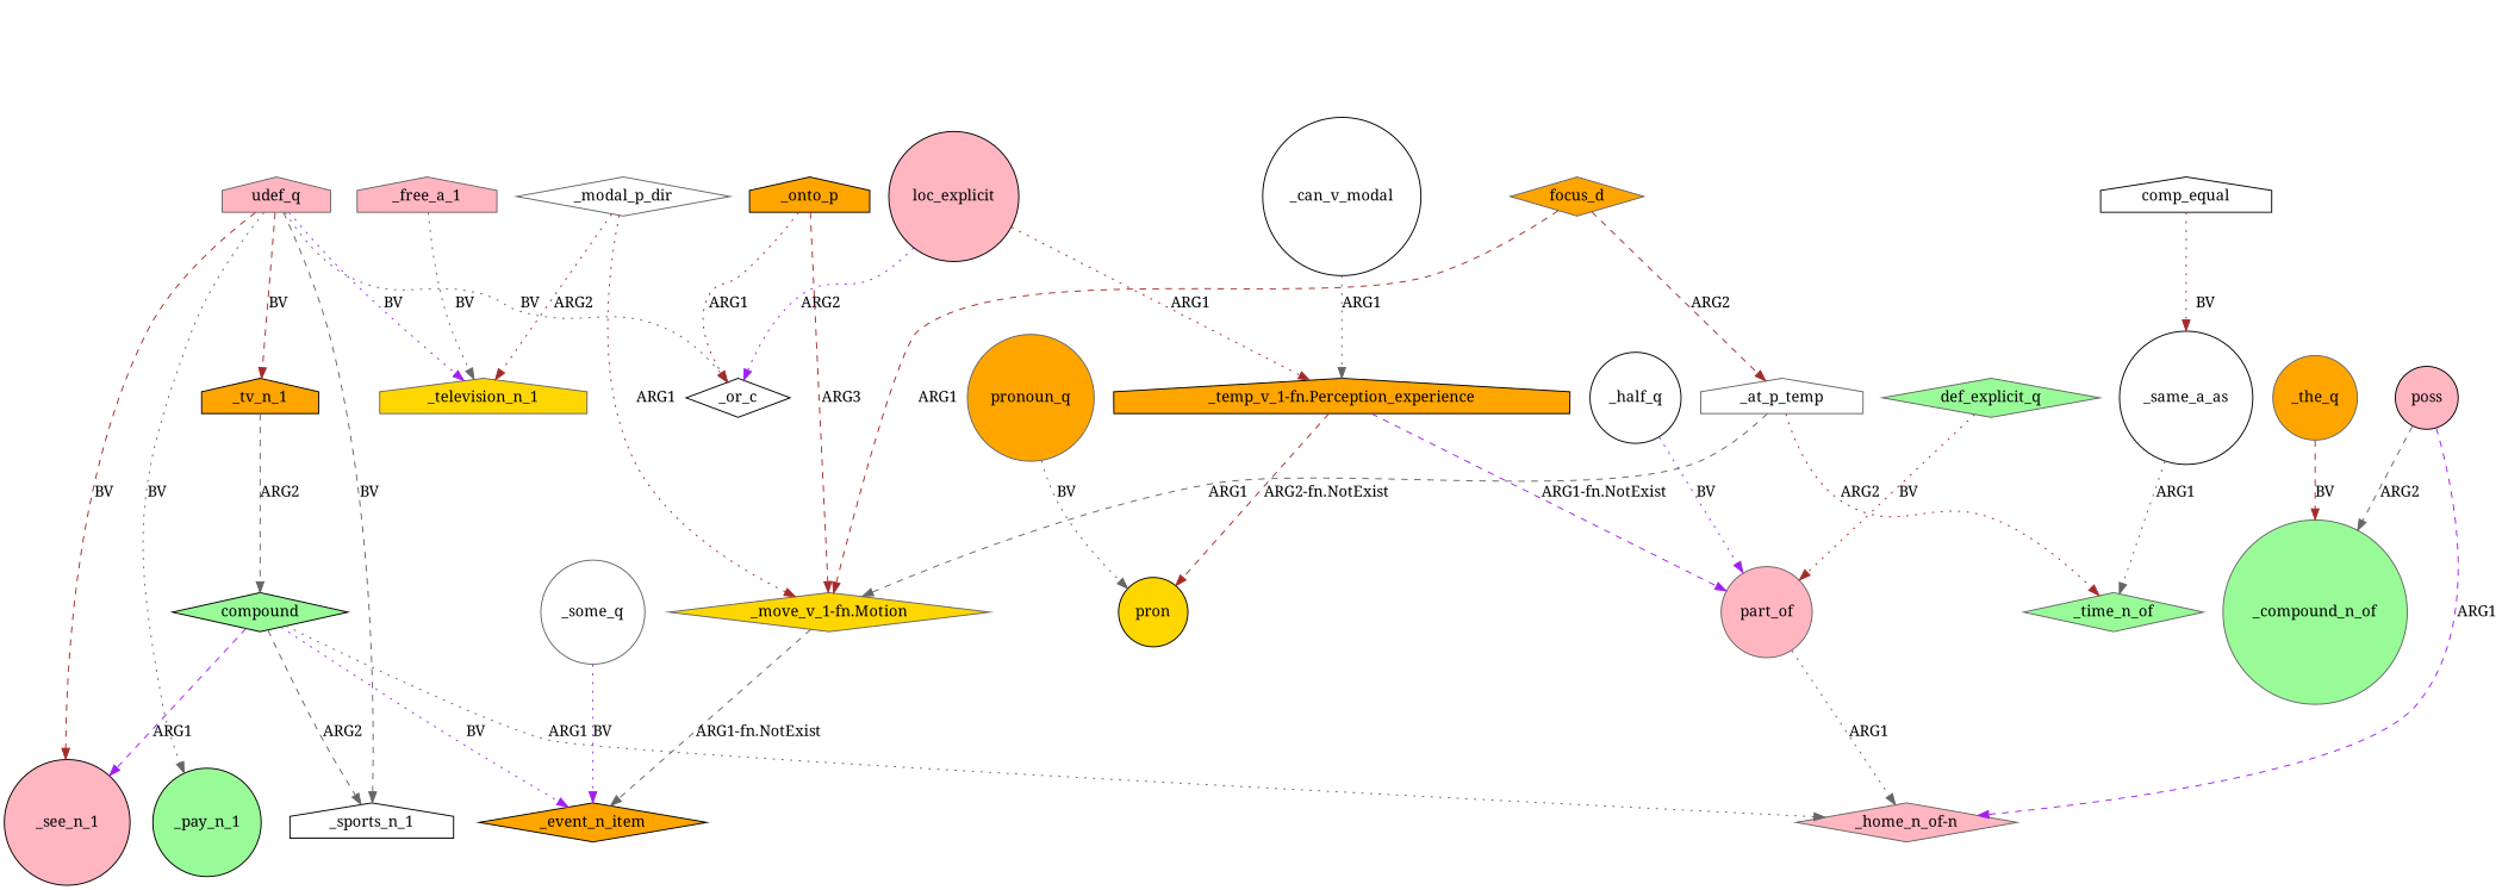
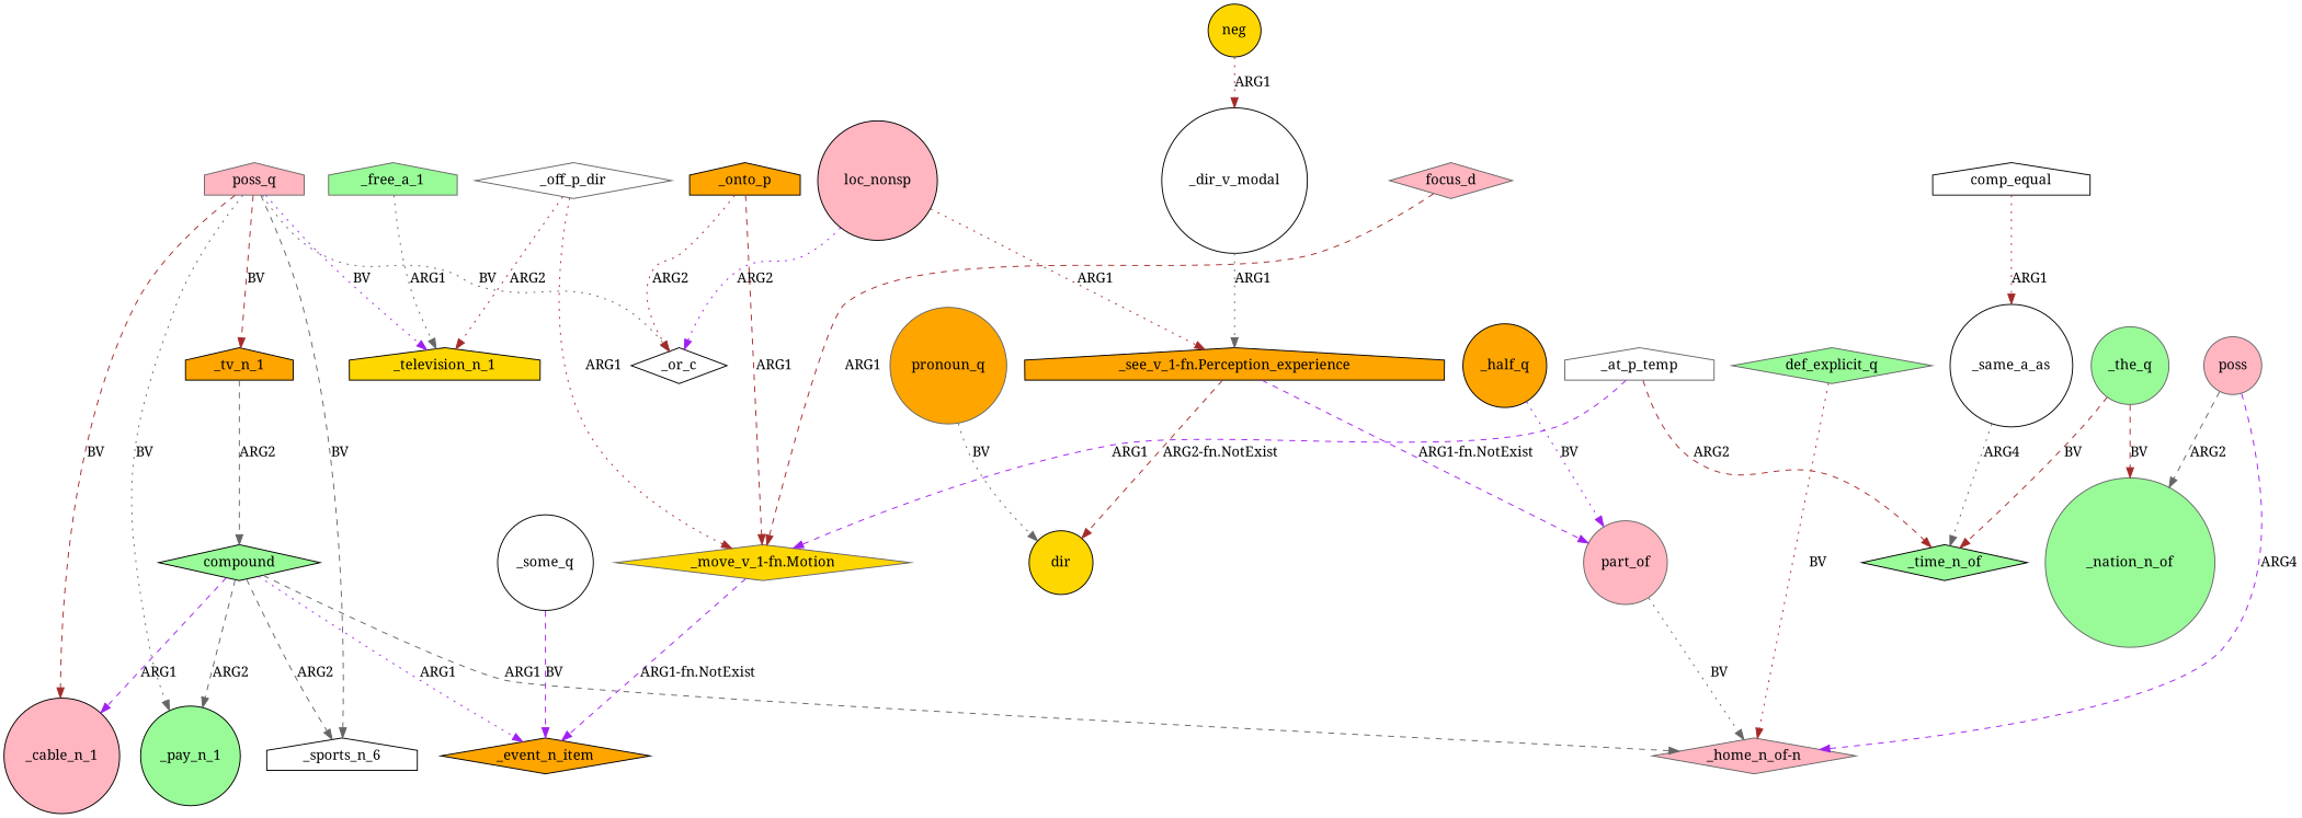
  digraph {
    fontname="Noto Serif"
    node [color=gray40 fillcolor=lightpink fontname="Noto Serif" shape=circle style=filled]
    edge [color=brown fontname="Noto Serif" style=dotted]
-   focus_d [fillcolor=orange shape=diamond]
+   focus_d [shape=diamond]
    _at_p_temp [fillcolor=white shape=house]
    "_move_v_1-fn.Motion" [fillcolor=gold shape=diamond]
-   _time_n_of [fillcolor=palegreen shape=diamond]
+   _time_n_of [color=black fillcolor=palegreen shape=diamond]
    _event_n_item [color=black fillcolor=orange shape=diamond]
-   "_see_v_1-fn.Perception_experience" [color=black fillcolor=orange shape=house label="_temp_v_1-fn.Perception_experience"]
-   pron [color=black fillcolor=gold]
+   "_see_v_1-fn.Perception_experience" [color=black fillcolor=orange shape=house]
+   pron [color=black fillcolor=gold label=dir]
    part_of
    "_home_n_of-n" [shape=diamond]
-   _some_q [fillcolor=white]
-   udef_q [shape=house]
-   _television_n_1 [fillcolor=gold shape=house]
+   _some_q [color=black fillcolor=white]
+   udef_q [shape=house label=poss_q]
+   _television_n_1 [color=black fillcolor=gold shape=house]
    _tv_n_1 [color=black fillcolor=orange shape=house]
    _or_c [color=black fillcolor=white shape=diamond]
    _pay_n_1 [color=black fillcolor=palegreen]
-   _cable_n_1 [color=black label=_see_n_1]
-   _sports_n_1 [color=black fillcolor=white shape=house]
+   _cable_n_1 [color=black]
+   _sports_n_1 [color=black fillcolor=white shape=house label=_sports_n_6]
    compound [color=black fillcolor=palegreen shape=diamond]
-   loc_nonsp [color=black label=loc_explicit]
-   poss [color=black]
-   _nation_n_of [fillcolor=palegreen label=_compound_n_of]
+   loc_nonsp [color=black]
+   poss
+   _nation_n_of [fillcolor=palegreen]
    pronoun_q [fillcolor=orange]
-   _free_a_1 [shape=house]
-   _the_q [fillcolor=orange]
+   _free_a_1 [fillcolor=palegreen shape=house]
+   _the_q [fillcolor=palegreen]
    comp_equal [color=black fillcolor=white shape=house]
    _same_a_as [color=black fillcolor=white]
-   _half_q [color=black fillcolor=white]
+   _half_q [color=black fillcolor=orange]
    def_explicit_q [fillcolor=palegreen shape=diamond]
-   _can_v_modal [color=black fillcolor=white]
+   neg [color=black fillcolor=gold]
+   _can_v_modal [color=black fillcolor=white label=_dir_v_modal]
    _onto_p [color=black fillcolor=orange shape=house]
-   _off_p_dir [fillcolor=white shape=diamond label=_modal_p_dir]
-   focus_d -> _at_p_temp [label=ARG2 style=dashed]
+   _off_p_dir [fillcolor=white shape=diamond]
    focus_d -> "_move_v_1-fn.Motion" [label=ARG1 style=dashed]
-   _at_p_temp -> "_move_v_1-fn.Motion" [color=gray40 label=ARG1 style=dashed]
-   _at_p_temp -> _time_n_of [label=ARG2]
-   "_move_v_1-fn.Motion" -> _event_n_item [color=gray40 label="ARG1-fn.NotExist" style=dashed]
+   _at_p_temp -> "_move_v_1-fn.Motion" [color=purple label=ARG1 style=dashed]
+   _at_p_temp -> _time_n_of [label=ARG2 style=dashed]
+   "_move_v_1-fn.Motion" -> _event_n_item [color=purple label="ARG1-fn.NotExist" style=dashed]
    "_see_v_1-fn.Perception_experience" -> pron [label="ARG2-fn.NotExist" style=dashed]
    "_see_v_1-fn.Perception_experience" -> part_of [color=purple label="ARG1-fn.NotExist" style=dashed]
-   part_of -> "_home_n_of-n" [color=gray40 label=ARG1]
-   _some_q -> _event_n_item [color=purple label=BV]
+   part_of -> "_home_n_of-n" [color=gray40 label=BV]
+   _some_q -> _event_n_item [color=purple label=BV style=dashed]
    udef_q -> _television_n_1 [color=purple label=BV]
    udef_q -> _tv_n_1 [label=BV style=dashed]
    udef_q -> _or_c [color=gray40 label=BV]
    udef_q -> _pay_n_1 [color=gray40 label=BV]
    udef_q -> _cable_n_1 [label=BV style=dashed]
    udef_q -> _sports_n_1 [color=gray40 label=BV style=dashed]
    _tv_n_1 -> compound [color=gray40 label=ARG2 style=dashed]
-   compound -> _event_n_item [color=purple label=BV]
-   compound -> "_home_n_of-n" [color=gray40 label=ARG1]
+   compound -> _event_n_item [color=purple label=ARG1]
+   compound -> "_home_n_of-n" [color=gray40 label=ARG1 style=dashed]
+   compound -> _pay_n_1 [color=gray40 label=ARG2 style=dashed]
    compound -> _cable_n_1 [color=purple label=ARG1 style=dashed]
    compound -> _sports_n_1 [color=gray40 label=ARG2 style=dashed]
    loc_nonsp -> "_see_v_1-fn.Perception_experience" [label=ARG1]
    loc_nonsp -> _or_c [color=purple label=ARG2]
-   poss -> "_home_n_of-n" [color=purple label=ARG1 style=dashed]
+   poss -> "_home_n_of-n" [color=purple label=ARG4 style=dashed]
    poss -> _nation_n_of [color=gray40 label=ARG2 style=dashed]
    pronoun_q -> pron [color=gray40 label=BV]
-   _free_a_1 -> _television_n_1 [color=gray40 label=BV]
+   _free_a_1 -> _television_n_1 [color=gray40 label=ARG1]
+   _the_q -> _time_n_of [label=BV style=dashed]
    _the_q -> _nation_n_of [label=BV style=dashed]
-   comp_equal -> _same_a_as [label=BV]
-   _same_a_as -> _time_n_of [color=gray40 label=ARG1]
+   comp_equal -> _same_a_as [label=ARG1]
+   _same_a_as -> _time_n_of [color=gray40 label=ARG4]
    _half_q -> part_of [color=purple label=BV]
-   def_explicit_q -> part_of [label=BV]
+   def_explicit_q -> "_home_n_of-n" [label=BV]
+   neg -> _can_v_modal [label=ARG1]
    _can_v_modal -> "_see_v_1-fn.Perception_experience" [color=gray40 label=ARG1]
-   _onto_p -> "_move_v_1-fn.Motion" [label=ARG3 style=dashed]
-   _onto_p -> _or_c [label=ARG1]
+   _onto_p -> "_move_v_1-fn.Motion" [label=ARG1 style=dashed]
+   _onto_p -> _or_c [label=ARG2]
    _off_p_dir -> "_move_v_1-fn.Motion" [label=ARG1]
    _off_p_dir -> _television_n_1 [label=ARG2]
  }
